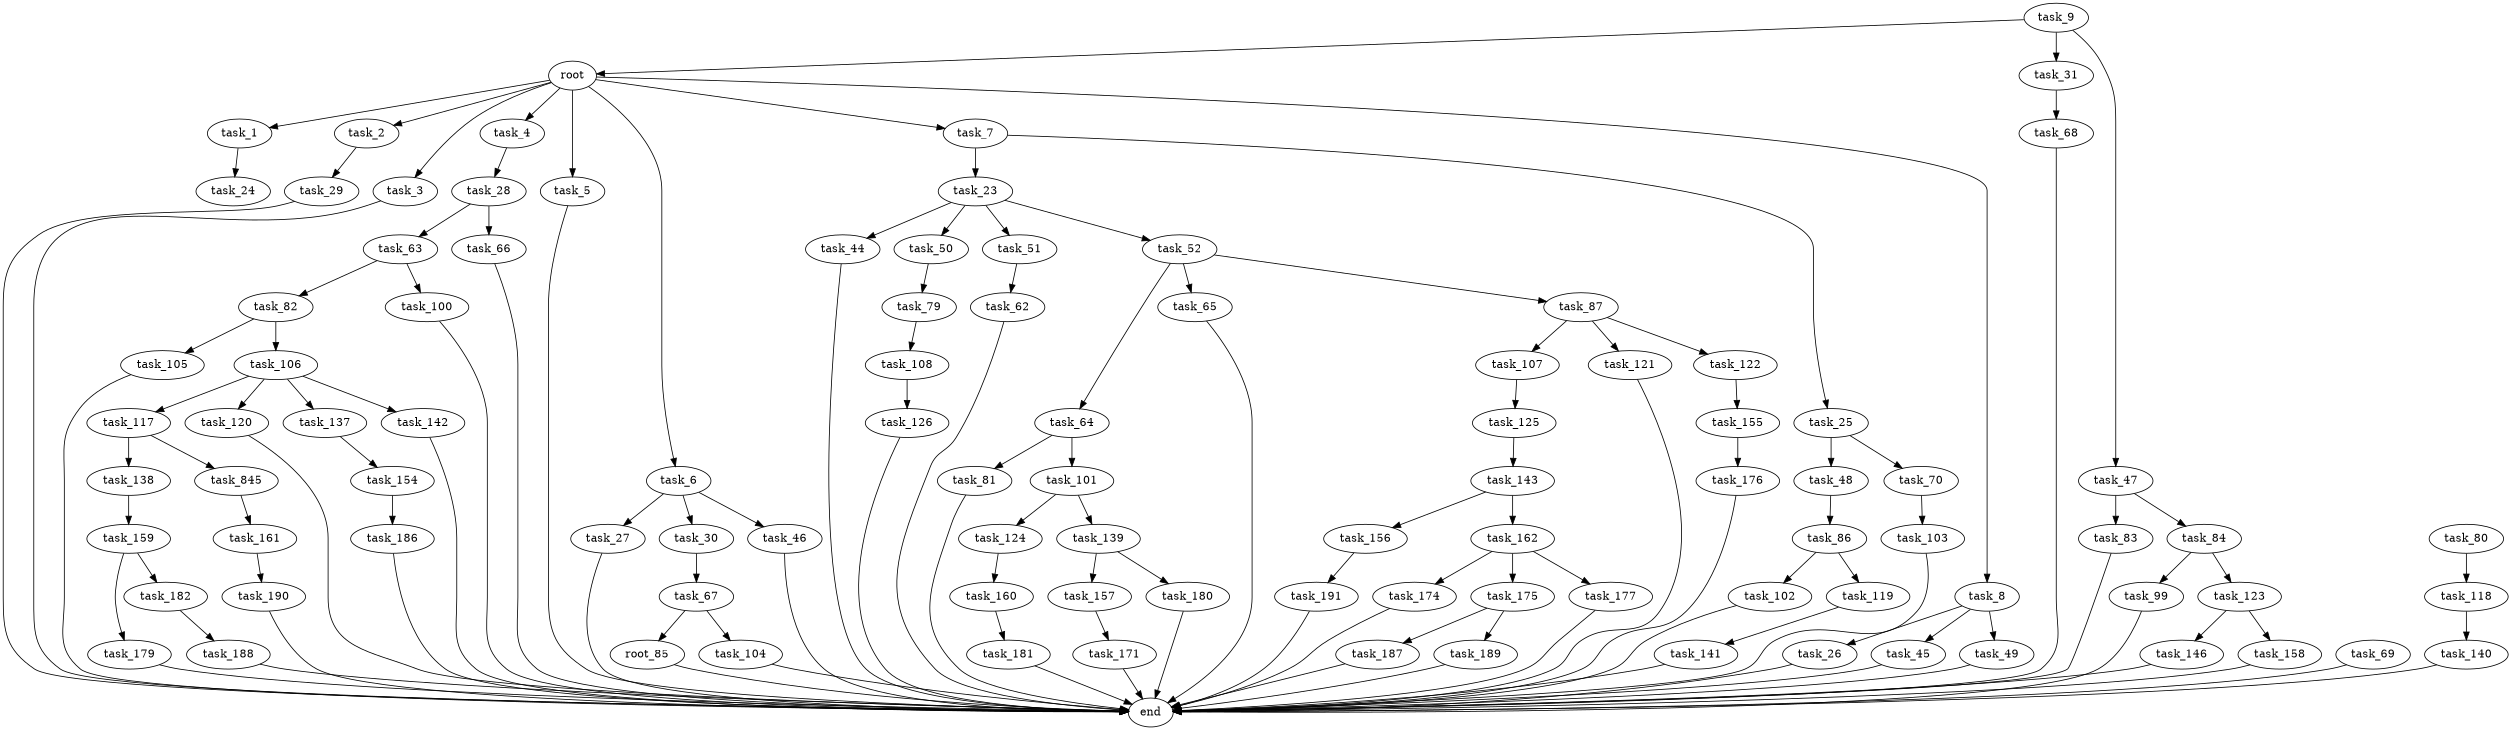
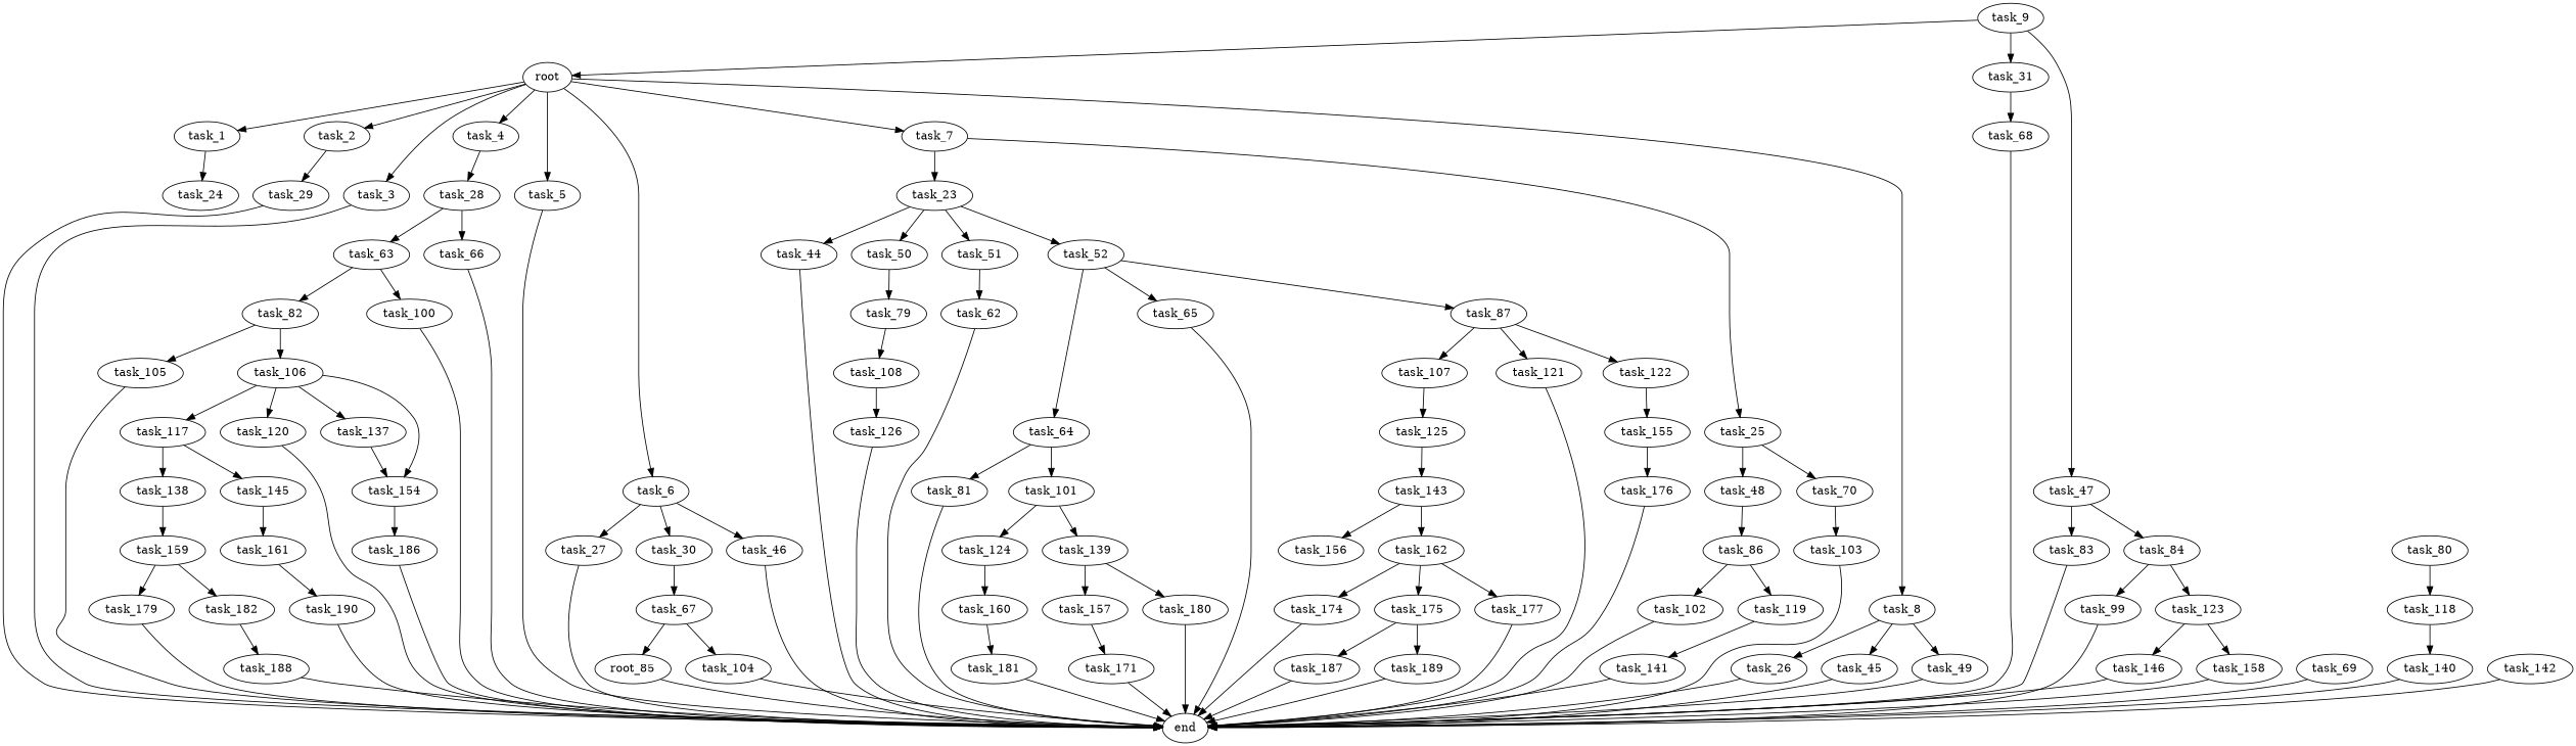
  digraph {
    root
    task_1
    task_2
    task_3
    task_4
    task_5
    task_6
    task_7
    task_8
    task_24
    task_29
    end
    task_28
    task_27
    task_30
    task_46
    task_23
    task_25
    task_26
    task_45
    task_49
    task_9
    task_31
    task_47
    task_63
    task_66
    task_67
    task_44
    task_50
    task_51
    task_52
    task_48
    task_70
    task_68
    task_83
    task_84
    task_79
    task_62
    task_64
    task_65
    task_87
    task_86
    task_103
    task_82
    task_100
    n46 [label=root_85]
    task_104
    task_69
    task_99
    task_123
    task_102
    task_119
    task_108
    task_81
    task_101
    task_107
    task_121
    task_122
    task_105
    task_106
    task_80
    task_118
    task_124
    task_139
    task_126
    task_140
    task_117
    task_120
    task_137
    task_142
    task_146
    task_158
    task_141
    task_125
    task_155
    task_160
    task_157
    task_180
    task_138
-   task_145 [label=task_845]
+   task_145
    task_154
    task_143
    task_159
    task_161
    task_176
    task_181
    task_156
    task_162
    task_186
    task_179
    task_182
    n92 [label=task_171]
-   task_191
    task_174
    task_175
    task_177
    task_190
    task_188
    task_187
    task_189
    root -> task_1
    root -> task_2
    root -> task_3
    root -> task_4
    root -> task_5
    root -> task_6
    root -> task_7
    root -> task_8
    task_1 -> task_24
    task_2 -> task_29
    task_3 -> end
    task_4 -> task_28
    task_5 -> end
    task_6 -> task_27
    task_6 -> task_30
    task_6 -> task_46
    task_7 -> task_23
    task_7 -> task_25
    task_8 -> task_26
    task_8 -> task_45
    task_8 -> task_49
    task_29 -> end
    task_28 -> task_63
    task_28 -> task_66
    task_27 -> end
    task_30 -> task_67
    task_46 -> end
    task_23 -> task_44
    task_23 -> task_50
    task_23 -> task_51
    task_23 -> task_52
    task_25 -> task_48
    task_25 -> task_70
    task_26 -> end
    task_45 -> end
    task_49 -> end
    task_9 -> root
    task_9 -> task_31
    task_9 -> task_47
    task_31 -> task_68
    task_47 -> task_83
    task_47 -> task_84
    task_63 -> task_82
    task_63 -> task_100
    task_66 -> end
    task_67 -> n46
    task_67 -> task_104
    task_44 -> end
    task_50 -> task_79
    task_51 -> task_62
    task_52 -> task_64
    task_52 -> task_65
    task_52 -> task_87
    task_48 -> task_86
    task_70 -> task_103
    task_68 -> end
    task_83 -> end
    task_84 -> task_99
    task_84 -> task_123
    task_79 -> task_108
    task_62 -> end
    task_64 -> task_81
    task_64 -> task_101
    task_65 -> end
    task_87 -> task_107
    task_87 -> task_121
    task_87 -> task_122
    task_86 -> task_102
    task_86 -> task_119
    task_103 -> end
    task_82 -> task_105
    task_82 -> task_106
    task_100 -> end
    n46 -> end
    task_104 -> end
    task_69 -> end
    task_99 -> end
    task_123 -> task_146
    task_123 -> task_158
    task_102 -> end
    task_119 -> task_141
    task_108 -> task_126
    task_81 -> end
    task_101 -> task_124
    task_101 -> task_139
    task_107 -> task_125
    task_121 -> end
    task_122 -> task_155
    task_105 -> end
    task_106 -> task_117
    task_106 -> task_120
    task_106 -> task_137
-   task_106 -> task_142
+   task_106 -> task_154
    task_80 -> task_118
    task_118 -> task_140
    task_124 -> task_160
    task_139 -> task_157
    task_139 -> task_180
    task_126 -> end
    task_140 -> end
    task_117 -> task_138
    task_117 -> task_145
    task_120 -> end
    task_137 -> task_154
    task_142 -> end
    task_146 -> end
    task_158 -> end
    task_141 -> end
    task_125 -> task_143
    task_155 -> task_176
    task_160 -> task_181
    task_157 -> n92
    task_180 -> end
    task_138 -> task_159
    task_145 -> task_161
    task_154 -> task_186
    task_143 -> task_156
    task_143 -> task_162
    task_159 -> task_179
    task_159 -> task_182
    task_161 -> task_190
    task_176 -> end
    task_181 -> end
-   task_156 -> task_191
    task_162 -> task_174
    task_162 -> task_175
    task_162 -> task_177
    task_186 -> end
    task_179 -> end
    task_182 -> task_188
    n92 -> end
-   task_191 -> end
    task_174 -> end
    task_175 -> task_187
    task_175 -> task_189
    task_177 -> end
    task_190 -> end
    task_188 -> end
    task_187 -> end
    task_189 -> end
  }
